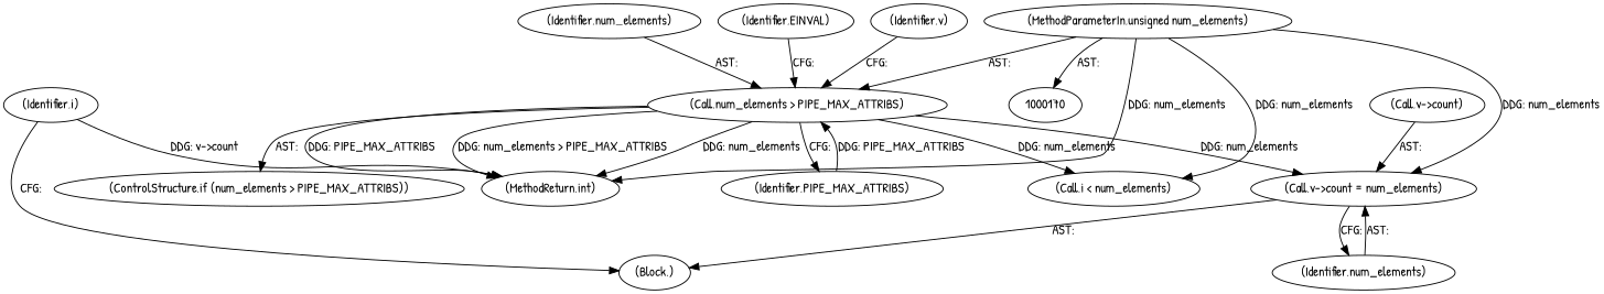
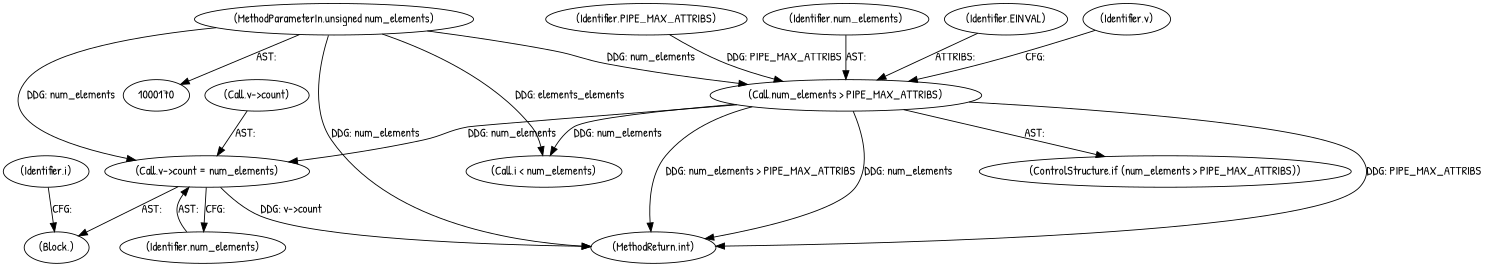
  digraph {
    fontname="Patrick Hand"
    node [fontname="Patrick Hand"]
    edge [fontname="Patrick Hand"]
    n1 [label="(Call,v->count = num_elements)"]
    n2 [label="(Block,)"]
    n3 [label="(MethodReturn,int)"]
    n4 [label="(Identifier,num_elements)"]
    n5 [label="(Call,num_elements > PIPE_MAX_ATTRIBS)"]
    n6 [label="(Call,i < num_elements)"]
    n7 [label="(Identifier,PIPE_MAX_ATTRIBS)"]
    n8 [label="(ControlStructure,if (num_elements > PIPE_MAX_ATTRIBS))"]
    n9 [label="(MethodParameterIn,unsigned num_elements)"]
    n10 [label=1000170]
    n11 [label="(Identifier,i)"]
    n12 [label="(Identifier,num_elements)"]
    n13 [label="(Call,v->count)"]
    n14 [label="(Identifier,EINVAL)"]
    n15 [label="(Identifier,v)"]
    n1 -> n2 [label="AST: "]
-   n11 -> n3 [label="DDG: v->count"]
+   n1 -> n3 [label="DDG: v->count"]
    n1 -> n4 [label="CFG: "]
    n4 -> n1 [label="AST: "]
    n5 -> n1 [label="DDG: num_elements"]
    n5 -> n3 [label="DDG: PIPE_MAX_ATTRIBS"]
    n5 -> n3 [label="DDG: num_elements > PIPE_MAX_ATTRIBS"]
    n5 -> n3 [label="DDG: num_elements"]
    n5 -> n6 [label="DDG: num_elements"]
-   n5 -> n7 [label="CFG: "]
    n5 -> n8 [label="AST: "]
    n7 -> n5 [label="DDG: PIPE_MAX_ATTRIBS"]
    n9 -> n1 [label="DDG: num_elements"]
    n9 -> n3 [label="DDG: num_elements"]
-   n9 -> n5 [label="AST: "]
-   n9 -> n6 [label="DDG: num_elements"]
+   n9 -> n5 [label="DDG: num_elements"]
+   n9 -> n6 [label="DDG: elements_elements"]
    n9 -> n10 [label="AST: "]
    n11 -> n2 [label="CFG: "]
    n12 -> n5 [label="AST: "]
    n13 -> n1 [label="AST: "]
-   n14 -> n5 [label="CFG: "]
+   n14 -> n5 [label="ATTRIBS: "]
    n15 -> n5 [label="CFG: "]
  }
